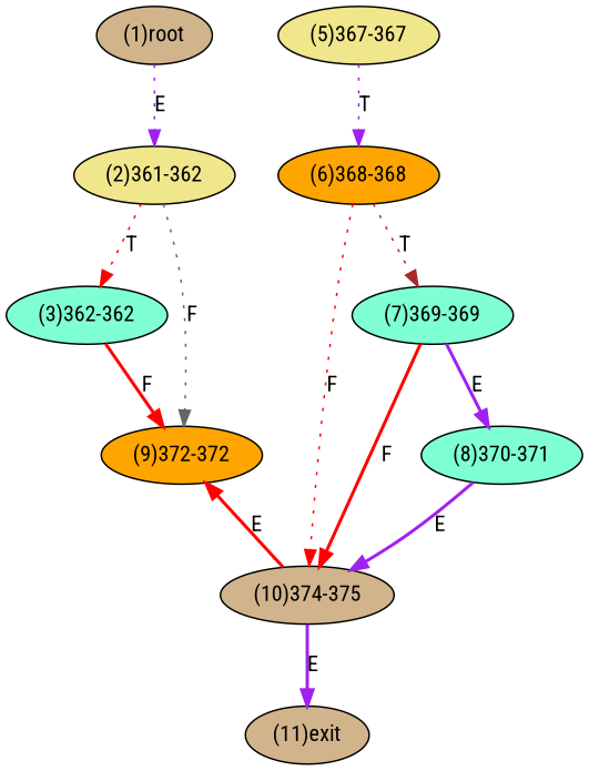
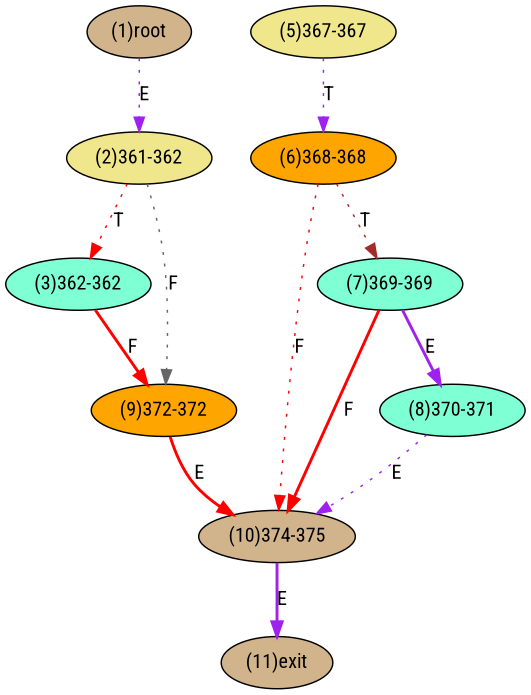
  digraph {
    fontname="Roboto Condensed"
    node [fillcolor=tan fontname="Roboto Condensed" style=filled]
    edge [color=purple fontname="Roboto Condensed" style=dotted]
    n1 [label="(1)root"]
    n2 [fillcolor=khaki label="(2)361-362"]
    n3 [fillcolor=aquamarine label="(3)362-362"]
    n4 [fillcolor=orange label="(9)372-372"]
    n5 [label="(10)374-375"]
    n6 [fillcolor=khaki label="(5)367-367"]
    n7 [fillcolor=orange label="(6)368-368"]
    n8 [label="(11)exit"]
    n9 [fillcolor=aquamarine label="(7)369-369"]
    n10 [fillcolor=aquamarine label="(8)370-371"]
    n1 -> n2 [label=E]
    n2 -> n3 [color=red label=T]
    n2 -> n4 [color=gray40 label=F]
    n3 -> n4 [color=red label=F style=bold]
-   n5 -> n4 [color=red label=E style=bold]
+   n4 -> n5 [color=red label=E style=bold]
    n5 -> n8 [label=E style=bold]
    n6 -> n7 [label=T]
    n7 -> n5 [color=red label=F]
    n7 -> n9 [color=brown label=T]
    n9 -> n5 [color=red label=F style=bold]
    n9 -> n10 [label=E style=bold]
-   n10 -> n5 [label=E style=bold]
+   n10 -> n5 [label=E]
  }
